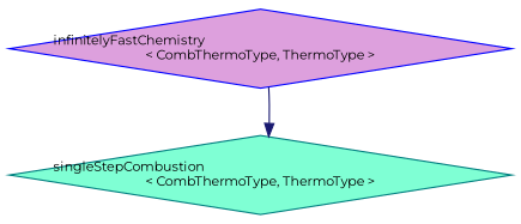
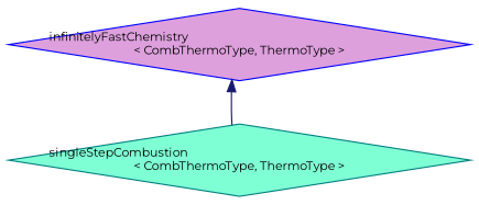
  digraph {
    fontname=Montserrat
    node [fontname=Montserrat fontsize=10 shape=diamond style=filled]
    n1 [color=blue fillcolor=plum fontcolor=black height=0.2 label="infinitelyFastChemistry\l\< CombThermoType, ThermoType \>" width=0.4]
    n2 [color=teal height=0.2 label="singleStepCombustion\l\< CombThermoType, ThermoType \>" width=0.4 fillcolor=aquamarine]
-   n2 -> n1 [color=midnightblue dir=back fontname=Montserrat fontsize=10 labelfontname=Helvetica labelfontsize=10 style=solid]
+   n1 -> n2 [color=midnightblue dir=back fontname=Montserrat fontsize=10 labelfontname=Helvetica labelfontsize=10 style=solid]
  }
